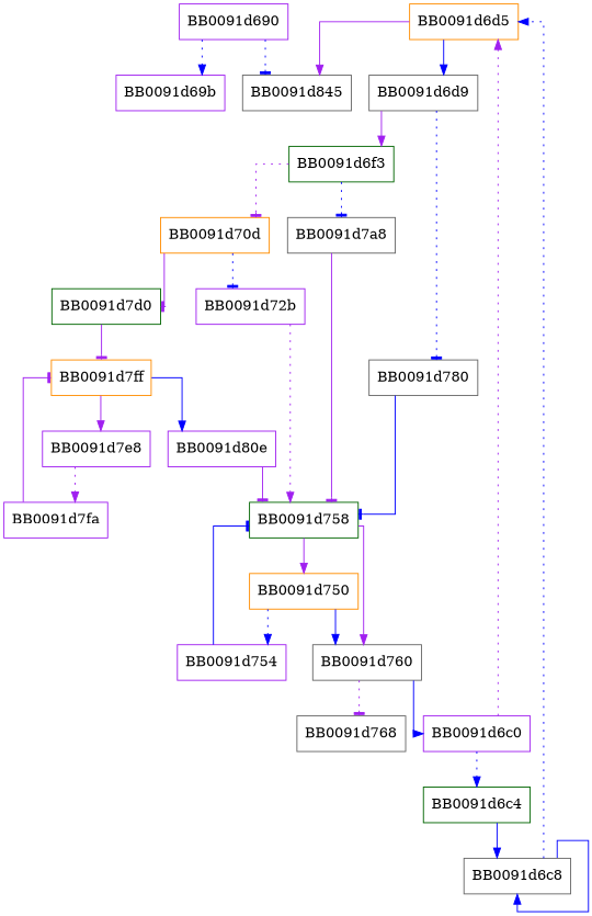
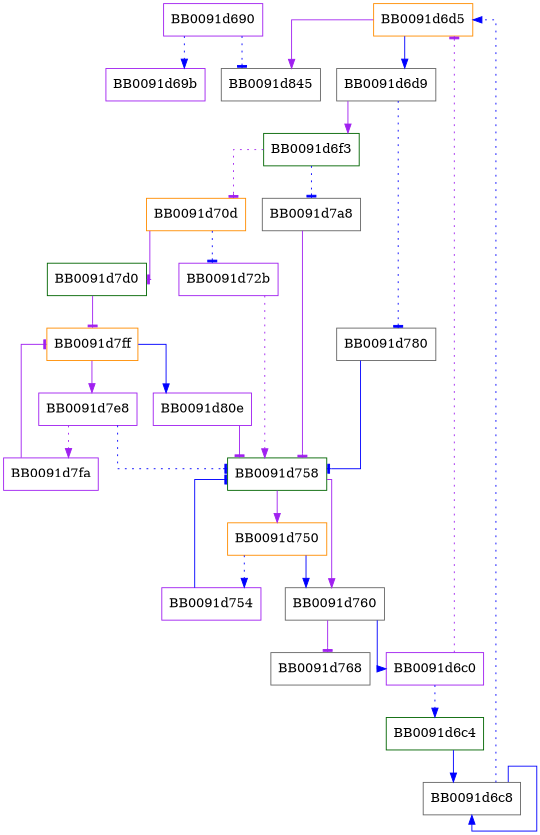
  digraph {
    splines=ortho
    node [color=purple shape=box]
    edge [arrowhead=normal color=blue style=solid]
    BB0091d845 [color=gray40]
    BB0091d690
    BB0091d69b
    BB0091d6d5 [color=darkorange]
    BB0091d6c0
    BB0091d6c4 [color=darkgreen]
    BB0091d6d9 [color=gray40]
    BB0091d6c8 [color=gray40]
    BB0091d780 [color=gray40]
    BB0091d6f3 [color=darkgreen]
    BB0091d758 [color=darkgreen]
    BB0091d7a8 [color=gray40]
    BB0091d70d [color=darkorange]
    BB0091d750 [color=darkorange]
    BB0091d760 [color=gray40]
    BB0091d7d0 [color=darkgreen]
    BB0091d72b
    BB0091d7ff [color=darkorange]
    BB0091d7e8
    BB0091d80e
    BB0091d754
    BB0091d768 [color=gray40]
    BB0091d7fa
    BB0091d690 -> BB0091d845 [arrowhead=tee style=dotted]
    BB0091d690 -> BB0091d69b [style=dotted]
    BB0091d6d5 -> BB0091d845 [color=purple]
    BB0091d6d5 -> BB0091d6d9
-   BB0091d6c0 -> BB0091d6d5 [color=purple style=dotted]
+   BB0091d6c0 -> BB0091d6d5 [arrowhead=tee color=purple style=dotted]
    BB0091d6c0 -> BB0091d6c4 [style=dotted]
    BB0091d6c4 -> BB0091d6c8
    BB0091d6d9 -> BB0091d780 [arrowhead=tee style=dotted]
    BB0091d6d9 -> BB0091d6f3 [color=purple]
    BB0091d6c8 -> BB0091d6d5 [style=dotted]
    BB0091d6c8 -> BB0091d6c8
    BB0091d780 -> BB0091d758 [arrowhead=tee]
    BB0091d6f3 -> BB0091d7a8 [arrowhead=tee style=dotted]
    BB0091d6f3 -> BB0091d70d [arrowhead=tee color=purple style=dotted]
    BB0091d758 -> BB0091d750 [color=purple]
    BB0091d758 -> BB0091d760 [color=purple]
    BB0091d7a8 -> BB0091d758 [arrowhead=tee color=purple]
    BB0091d70d -> BB0091d7d0 [arrowhead=tee color=purple]
    BB0091d70d -> BB0091d72b [arrowhead=tee style=dotted]
    BB0091d750 -> BB0091d760
    BB0091d750 -> BB0091d754 [style=dotted]
    BB0091d760 -> BB0091d6c0
-   BB0091d760 -> BB0091d768 [arrowhead=tee color=purple style=dotted]
+   BB0091d760 -> BB0091d768 [arrowhead=tee color=purple]
    BB0091d7d0 -> BB0091d7ff [arrowhead=tee color=purple]
    BB0091d72b -> BB0091d758 [color=purple style=dotted]
    BB0091d7ff -> BB0091d7e8 [color=purple]
    BB0091d7ff -> BB0091d80e
+   BB0091d7e8 -> BB0091d758 [arrowhead=tee style=dotted]
    BB0091d7e8 -> BB0091d7fa [color=purple style=dotted]
    BB0091d80e -> BB0091d758 [arrowhead=tee color=purple]
    BB0091d754 -> BB0091d758 [arrowhead=tee]
    BB0091d7fa -> BB0091d7ff [arrowhead=tee color=purple]
  }
